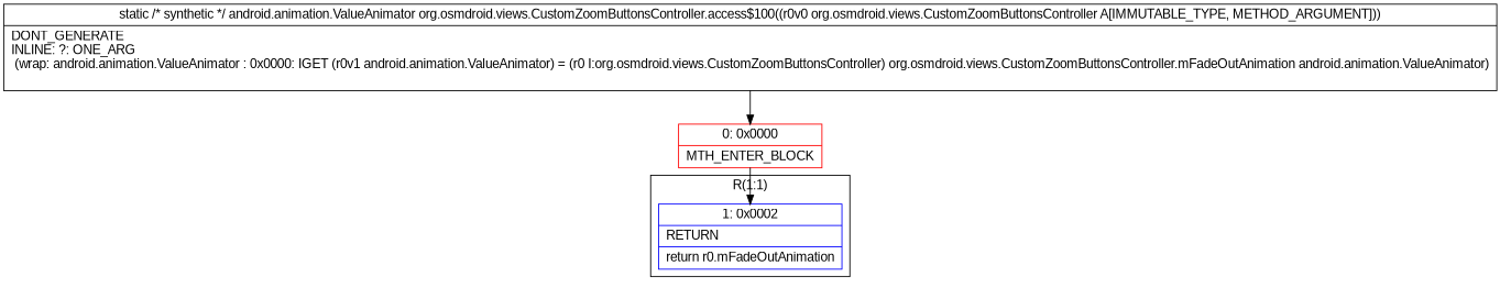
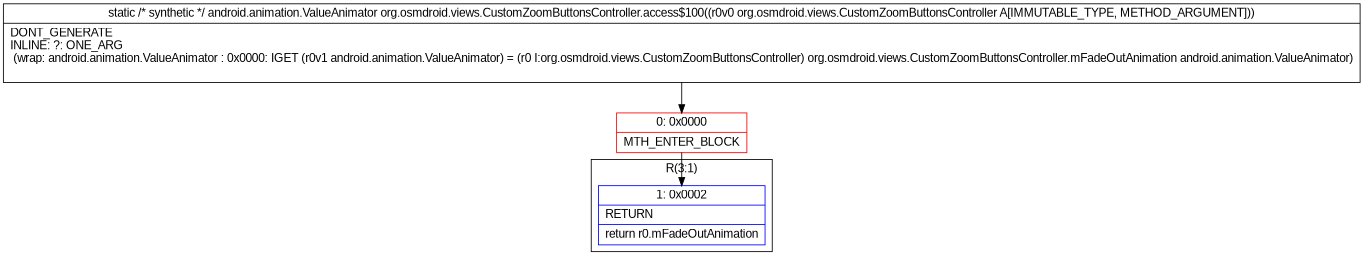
  digraph {
    fontname="Liberation Sans"
    node [shape=record fontname="Liberation Sans"]
    edge [fontname="Liberation Sans"]
    n1 [color=blue label="{1\:\ 0x0002|RETURN\l|return r0.mFadeOutAnimation\l}"]
    n2 [color=red label="{0\:\ 0x0000|MTH_ENTER_BLOCK\l}"]
    n3 [label="{static \/* synthetic *\/ android.animation.ValueAnimator org.osmdroid.views.CustomZoomButtonsController.access$100((r0v0 org.osmdroid.views.CustomZoomButtonsController A[IMMUTABLE_TYPE, METHOD_ARGUMENT]))  | DONT_GENERATE\lINLINE: ?: ONE_ARG  \l  (wrap: android.animation.ValueAnimator : 0x0000: IGET  (r0v1 android.animation.ValueAnimator) = (r0 I:org.osmdroid.views.CustomZoomButtonsController) org.osmdroid.views.CustomZoomButtonsController.mFadeOutAnimation android.animation.ValueAnimator)\l\l}"]
    subgraph cluster_1 {
-     label="R(1:1)"
+     label="R(3:1)"
      n1
    }
    n2 -> n1
    n3 -> n2
  }
